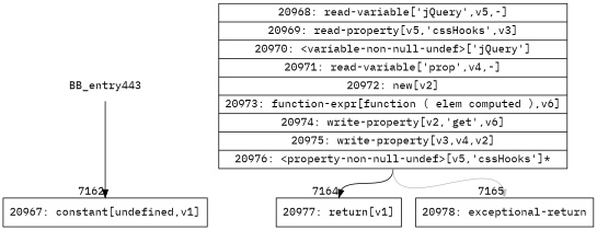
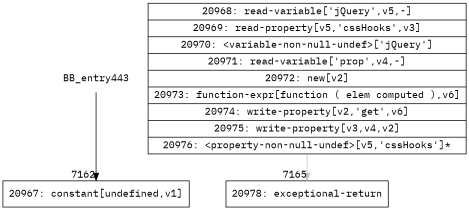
  digraph {
    fontname="IBM Plex Mono"
    rankdir=TD
    node [fontname="IBM Plex Mono" shape=record]
    edge [fontname="IBM Plex Mono" headport=n tailport=s]
    n1 [label=BB_entry443 shape=none]
    n2 [label="{20967: constant[undefined,v1]}"]
    n3 [label="{20968: read-variable['jQuery',v5,-]|20969: read-property[v5,'cssHooks',v3]|20970: \<variable-non-null-undef\>['jQuery']|20971: read-variable['prop',v4,-]|20972: new[v2]|20973: function-expr[function ( elem computed ),v6]|20974: write-property[v2,'get',v6]|20975: write-property[v3,v4,v2]|20976: \<property-non-null-undef\>[v5,'cssHooks']*}"]
-   n4 [label="{20977: return[v1]}"]
    n5 [label="{20978: exceptional-return}"]
    n1 -> n2 [headlabel="    7162"]
-   n3 -> n4 [headlabel="      7164"]
    n3 -> n5 [color=gray headlabel="      7165"]
  }
